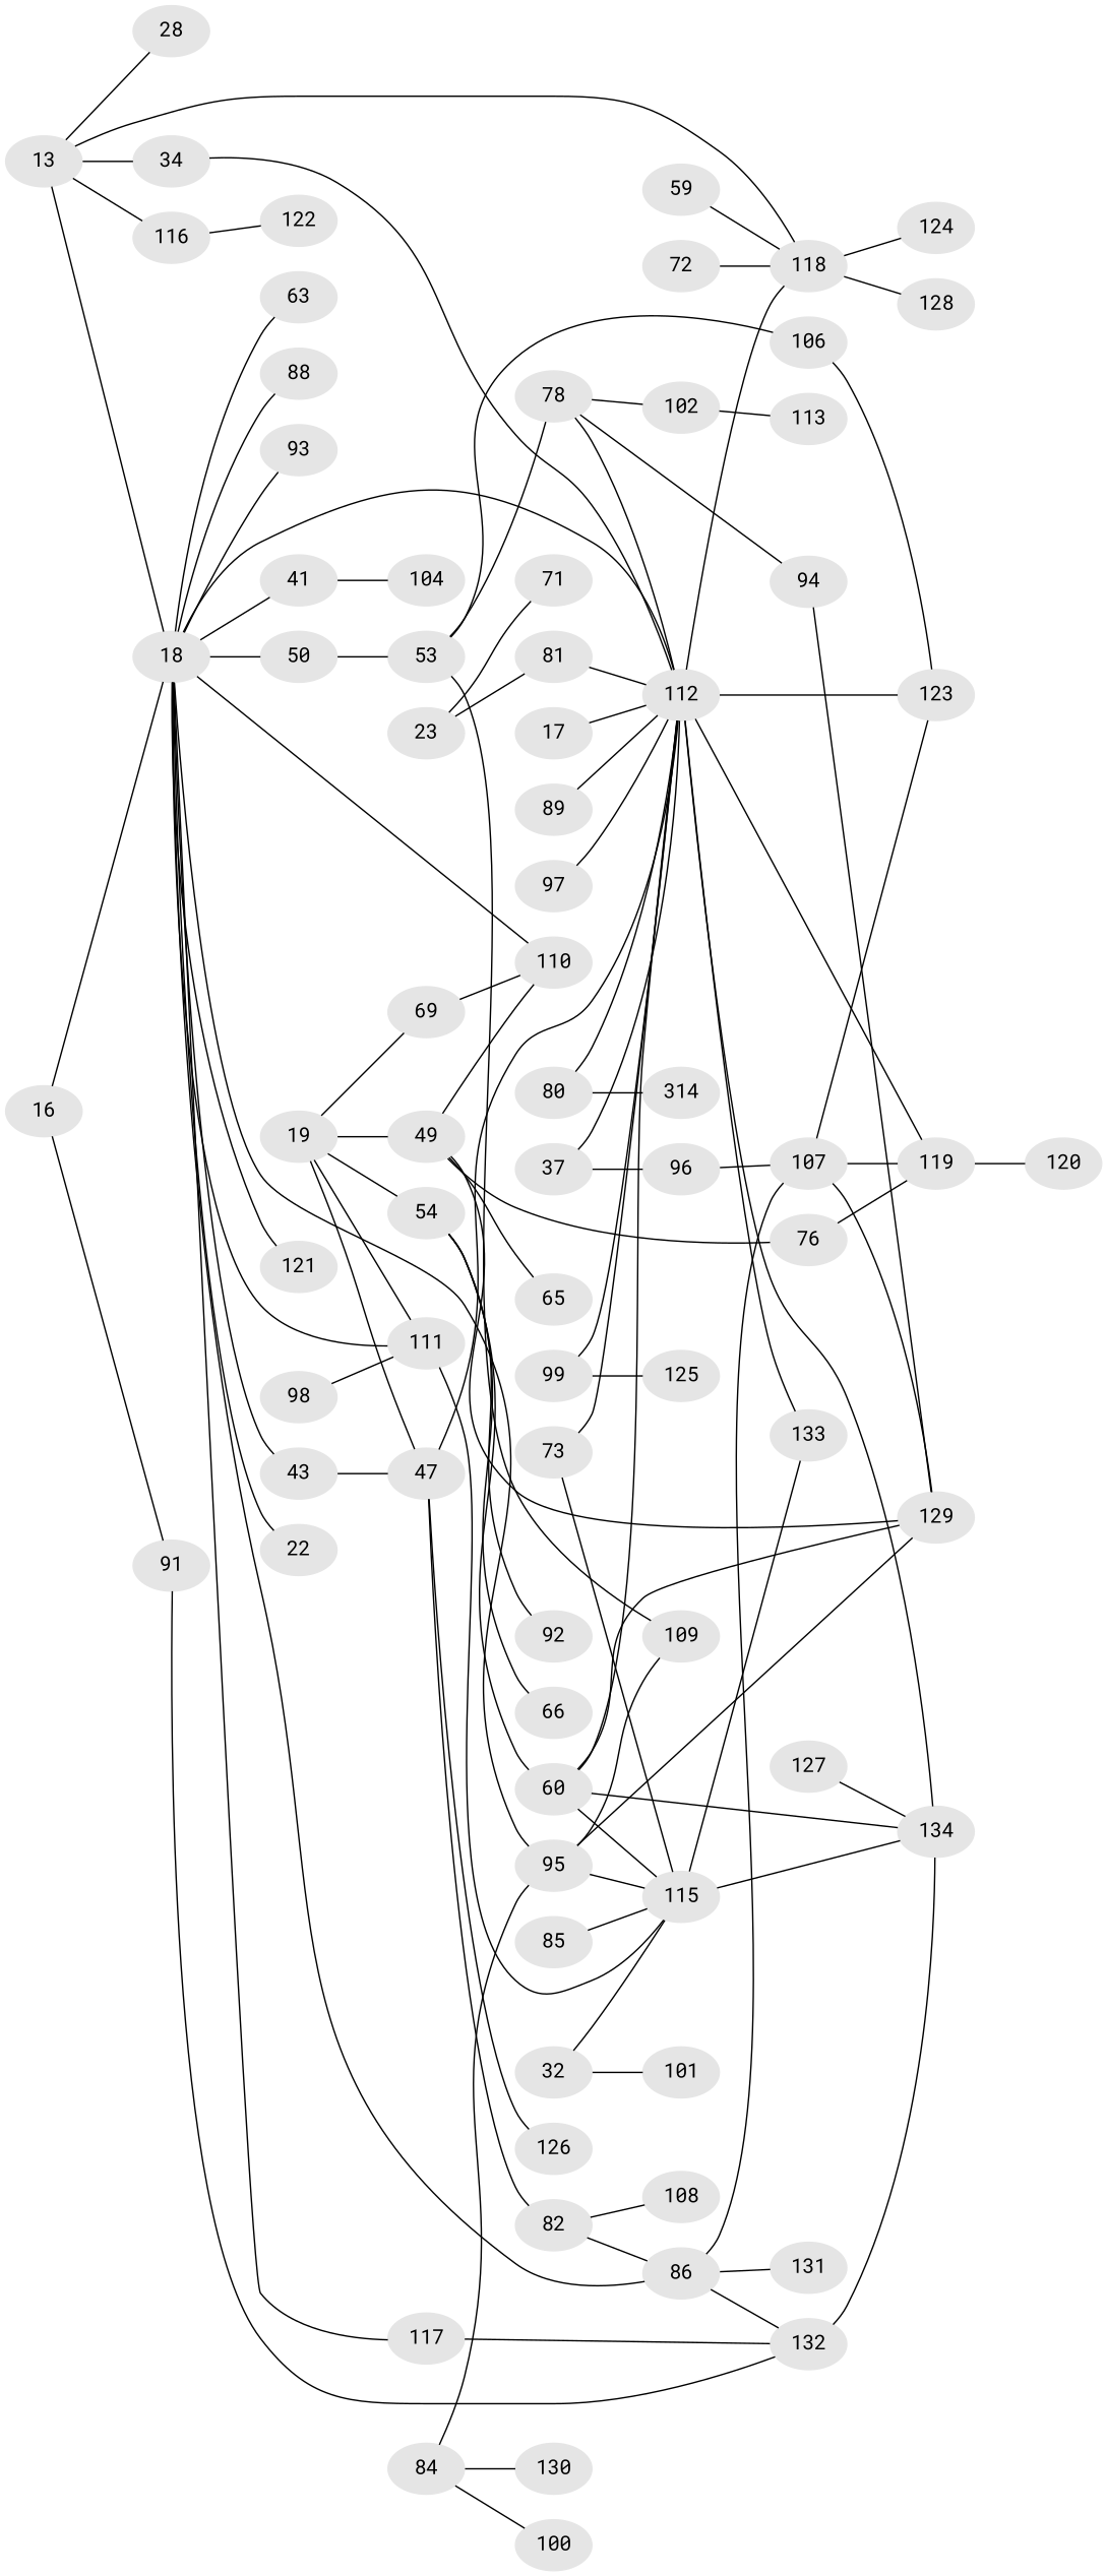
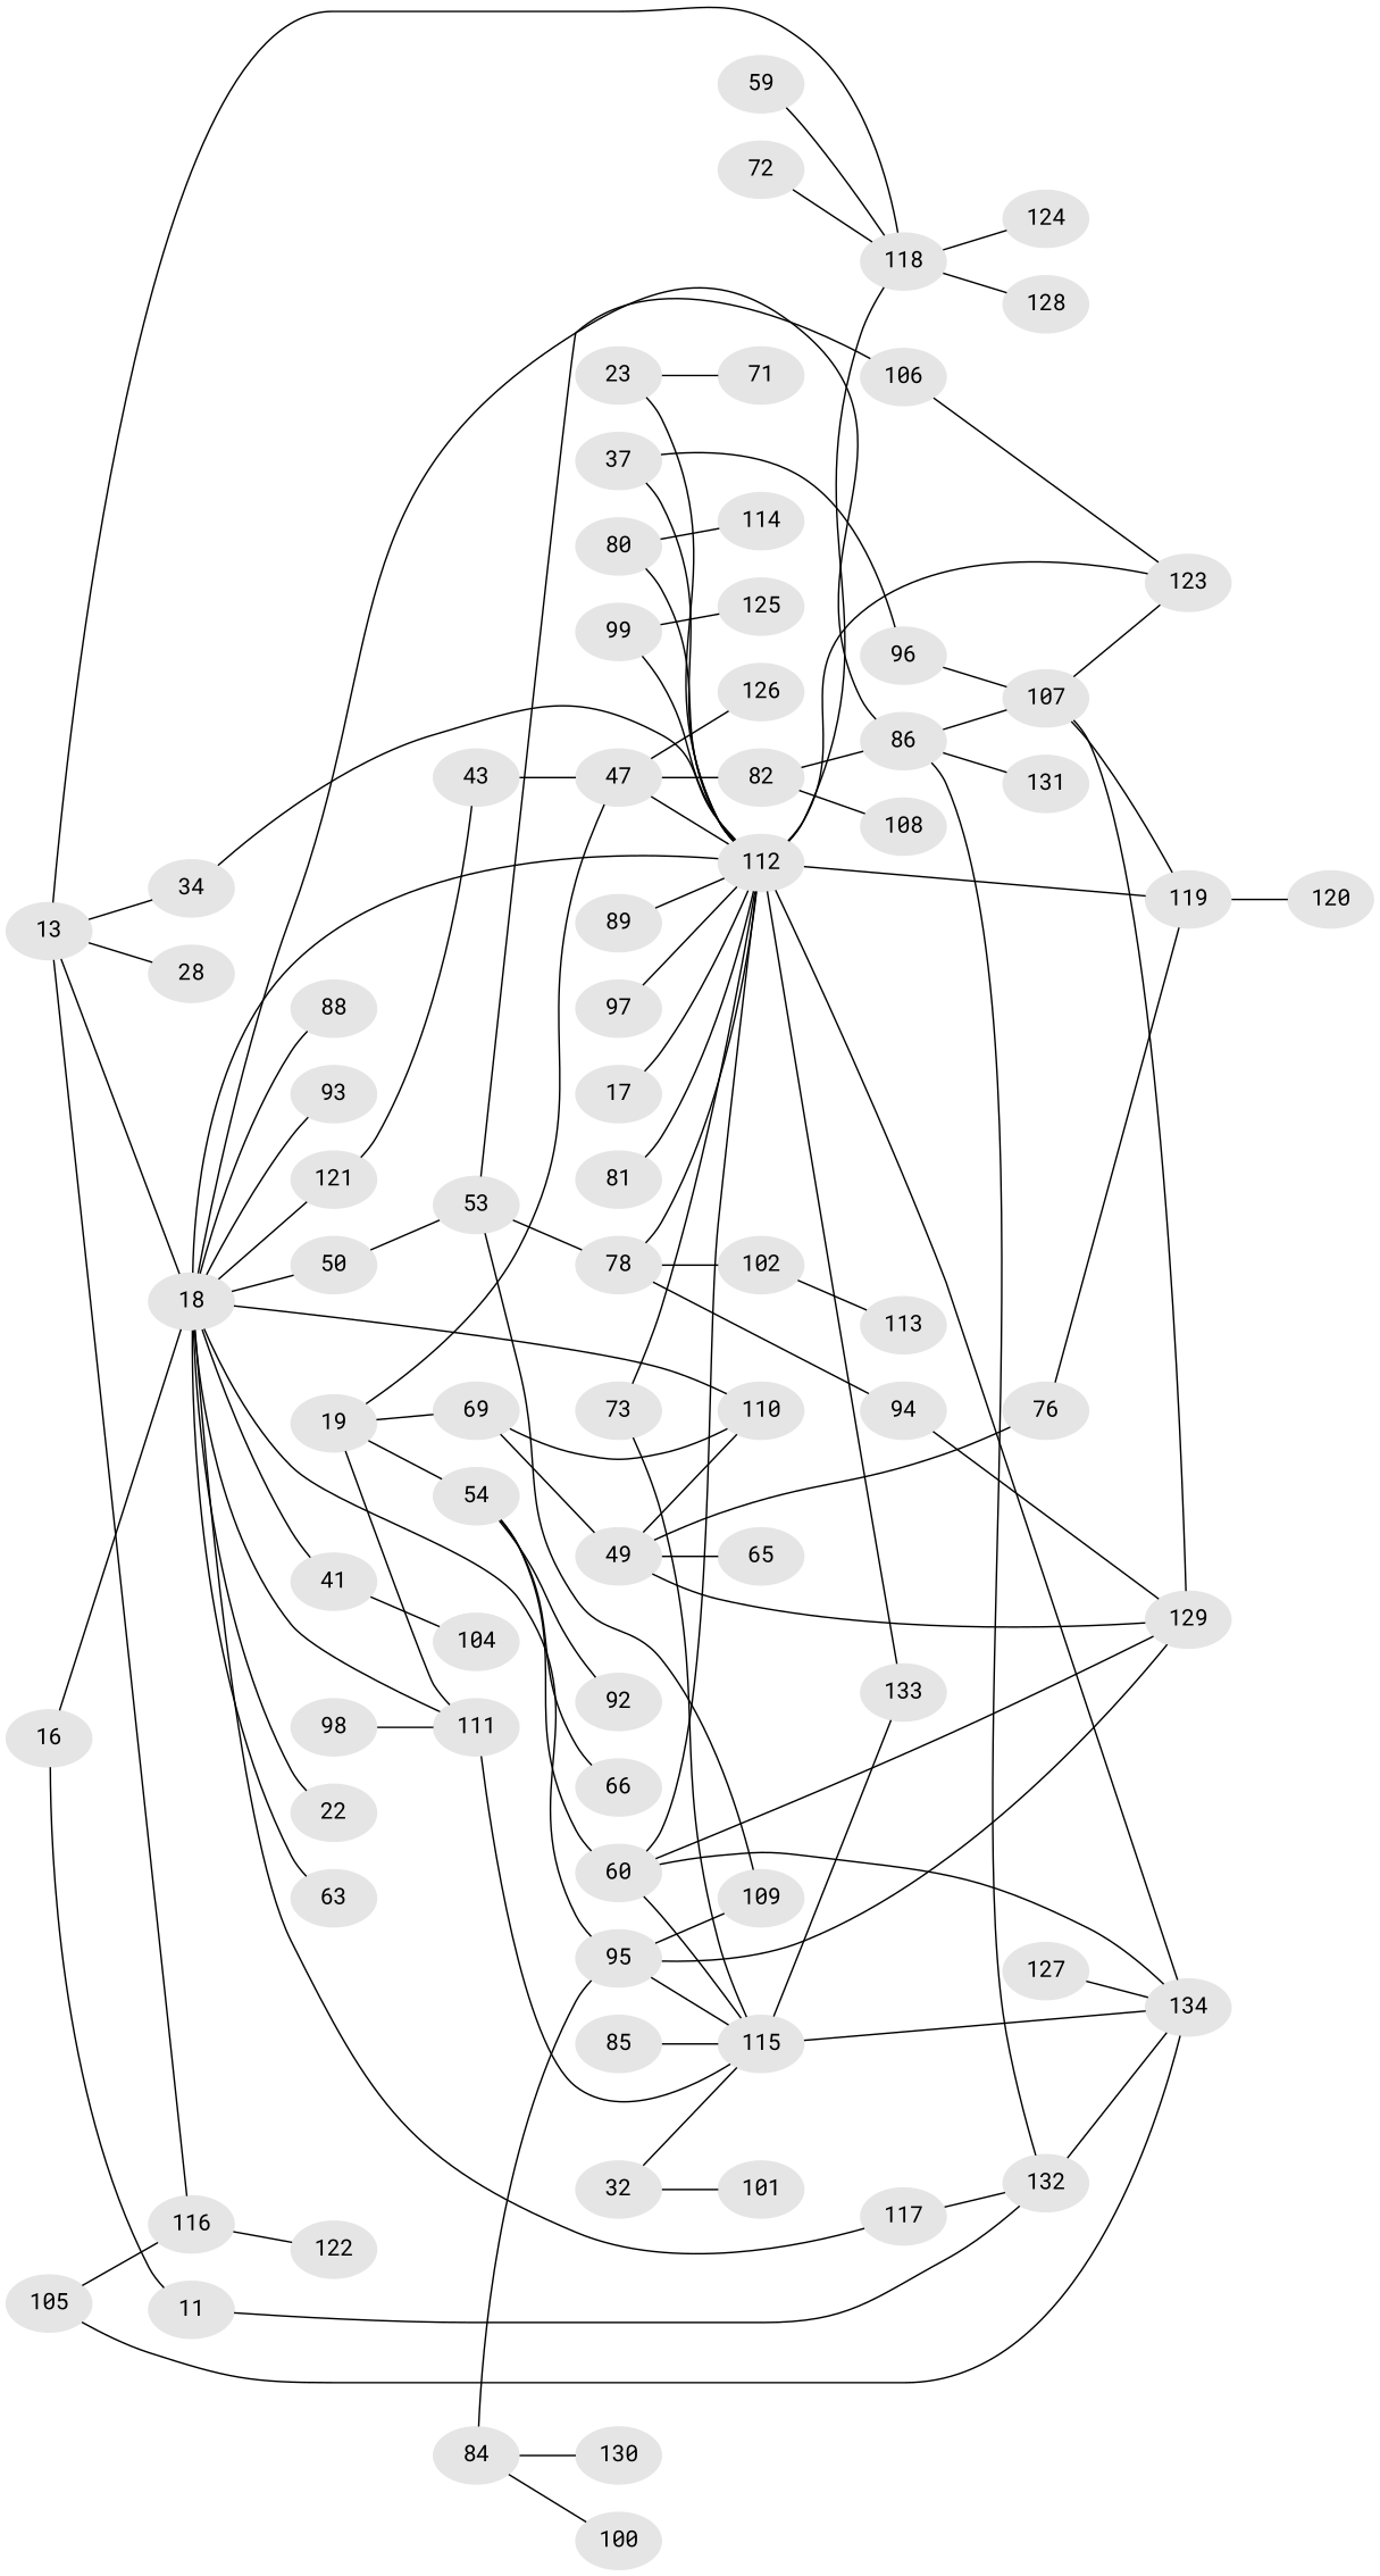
  graph {
    fontname="Roboto Mono"
    rankdir=LR
    node [color=gray90 fontname="Roboto Mono" style=filled]
    edge [fontname="Roboto Mono"]
    18 [super="+10+4+11"]
    112 [super="+35+15+83"]
    22
    41
    43
    50
    63
    86 [super="+64"]
    88
    93
    95 [super="+70"]
    110 [super="+24+36"]
    111 [super="+5"]
    117
    121
    13
    28
    34 [super="+25"]
    116
    118 [super="+75+87+90"]
    122
    124
    128
    16
-   91
+   91 [label=11]
    134 [super="+39+103+79"]
    119 [super="+51"]
    123
    133
    17
    104
    47
    53
    107 [super="+52"]
    131
    132
    115 [super="+8+68"]
    129 [super="+74"]
    109
    19
    49 [super="+46"]
    54
    69 [super="+56"]
    82 [super="+67"]
    126
    65
    76
    60 [super="+44+57+48"]
    66
    92
    23
    71
    32
    101
    37
    96
    108
    78
    106
    94
    102
    59
    72
    73
    120
    113
    80
-   114 [label=314]
+   114
    81
    84
    100
    130
    85
    89
    97
    98
    99
    125
+   105
    127
    18 -- 112 [weight=6]
    18 -- 22
    18 -- 41
-   18 -- 43
+   121 -- 43
    18 -- 50
    18 -- 63 [weight=2]
    18 -- 86
    18 -- 88
    18 -- 93
    18 -- 95
    18 -- 110
    18 -- 111 [weight=4]
    18 -- 117
    18 -- 121
    112 -- 118 [weight=3]
    112 -- 134
    112 -- 119
    112 -- 123
    112 -- 133
    41 -- 104
    43 -- 47
    50 -- 53
    86 -- 107
    86 -- 131
    86 -- 132
    95 -- 115
    95 -- 129
    95 -- 109
    111 -- 115 [weight=2]
    117 -- 132
    13 -- 18
    13 -- 28
    13 -- 34 [weight=2]
    13 -- 116
    13 -- 118
    34 -- 112
    116 -- 122
    118 -- 124
    118 -- 128
    16 -- 18
    16 -- 91
    91 -- 132
    119 -- 120
    17 -- 112
    47 -- 112
    47 -- 82
    47 -- 126
    53 -- 109
    53 -- 78
    53 -- 106
    107 -- 119
    107 -- 123
    107 -- 129
    132 -- 134
    115 -- 134
    115 -- 133
    19 -- 111
    19 -- 47
-   19 -- 49 [weight=2]
+   69 -- 49 [weight=2]
    19 -- 54
    19 -- 69
    49 -- 110
    49 -- 129
    49 -- 65
    49 -- 76
    54 -- 60
    54 -- 66
    54 -- 92
    69 -- 110
    82 -- 86
    82 -- 108
    76 -- 119
    60 -- 112
    60 -- 134
    60 -- 115
    60 -- 129
-   23 -- 81
+   23 -- 112
    23 -- 71
    32 -- 115
    32 -- 101
    37 -- 112
    37 -- 96
    96 -- 107
    78 -- 112
    78 -- 94
    78 -- 102
    106 -- 123
    94 -- 129
    102 -- 113
    59 -- 118
    72 -- 118
    73 -- 112
    73 -- 115
    80 -- 112
    80 -- 114
    81 -- 112
    84 -- 95
    84 -- 100
    84 -- 130
    85 -- 115
    89 -- 112
    97 -- 112
    98 -- 111
    99 -- 112
    99 -- 125
+   105 -- 116
+   105 -- 134
    127 -- 134
  }
